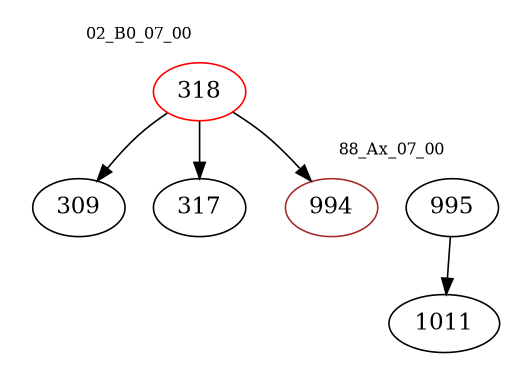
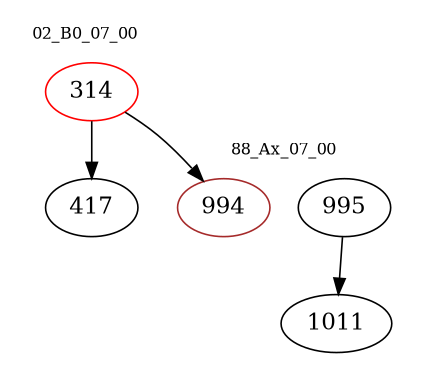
  digraph {
    node [color=black]
    edge [color=black]
    n1 [label=995]
    n2 [color=brown label=994]
    n3 [label=1011]
-   n4 [color=red label=318]
-   n5 [label=309]
-   n6 [label=317]
+   n4 [color=red label=314]
+   n6 [label=417]
    subgraph cluster_1 {
      color=white
      fontsize=10
      label="88_Ax_07_00"
      n1
      n2
      n3
    }
    subgraph cluster_2 {
      color=white
      fontsize=10
      label="02_B0_07_00"
      n4
-     n5
      n6
    }
    n1 -> n3
    n4 -> n2
-   n4 -> n5
    n4 -> n6
  }
